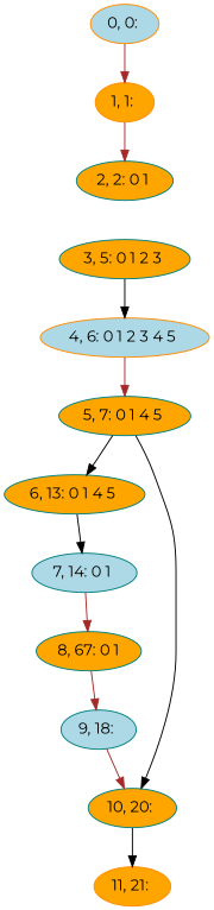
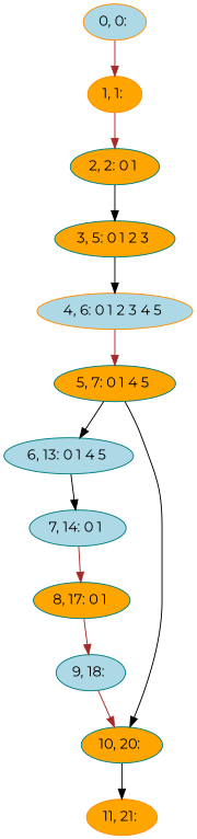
  digraph {
    fontname=Montserrat
    node [color=teal fillcolor=orange fontname=Montserrat style=filled]
    edge [color=brown fontname=Montserrat]
    n1 [color=darkorange fillcolor=lightblue label="0, 0: "]
    n2 [color=darkorange label="1, 1: "]
    n3 [label="2, 2: 0 1 "]
    n4 [label="3, 5: 0 1 2 3 "]
    n5 [color=darkorange fillcolor=lightblue label="4, 6: 0 1 2 3 4 5 "]
    n6 [label="5, 7: 0 1 4 5 "]
-   n7 [label="6, 13: 0 1 4 5 "]
+   n7 [fillcolor=lightblue label="6, 13: 0 1 4 5 "]
    n8 [label="10, 20: "]
    n9 [fillcolor=lightblue label="7, 14: 0 1 "]
    n10 [color=darkorange label="11, 21: "]
-   n11 [label="8, 67: 0 1"]
+   n11 [label="8, 17: 0 1 "]
    n12 [fillcolor=lightblue label="9, 18: "]
    n1 -> n2
    n2 -> n3
+   n3 -> n4 [color=black]
    n4 -> n5 [color=black]
    n5 -> n6
    n6 -> n7 [color=black]
    n6 -> n8 [color=black]
    n7 -> n9 [color=black]
    n8 -> n10 [color=black]
    n9 -> n11
    n11 -> n12
    n12 -> n8
  }
